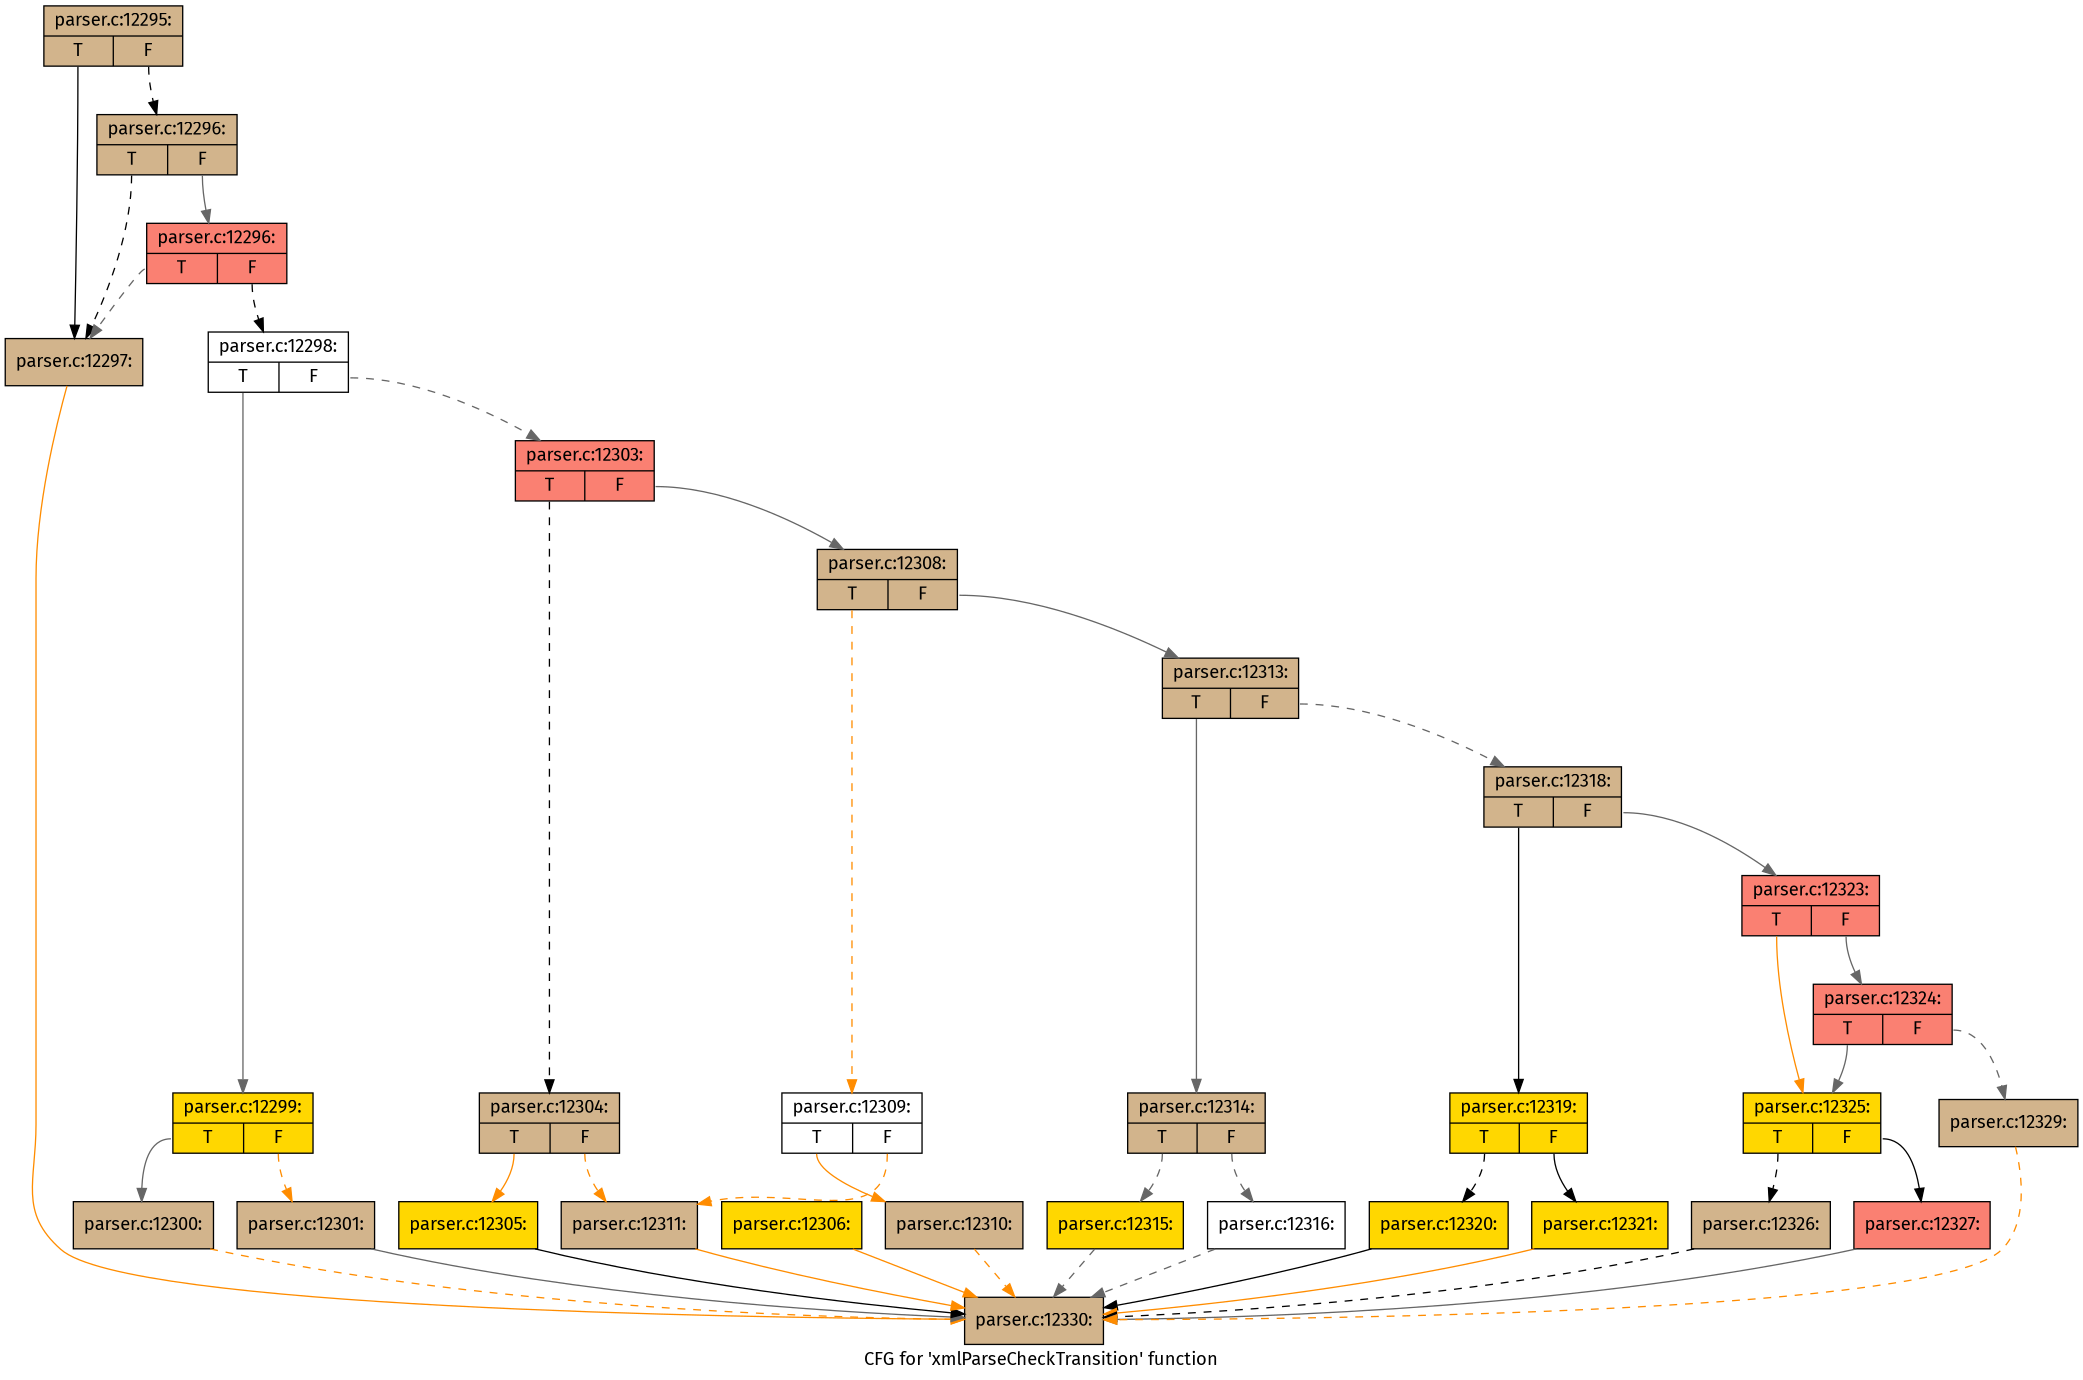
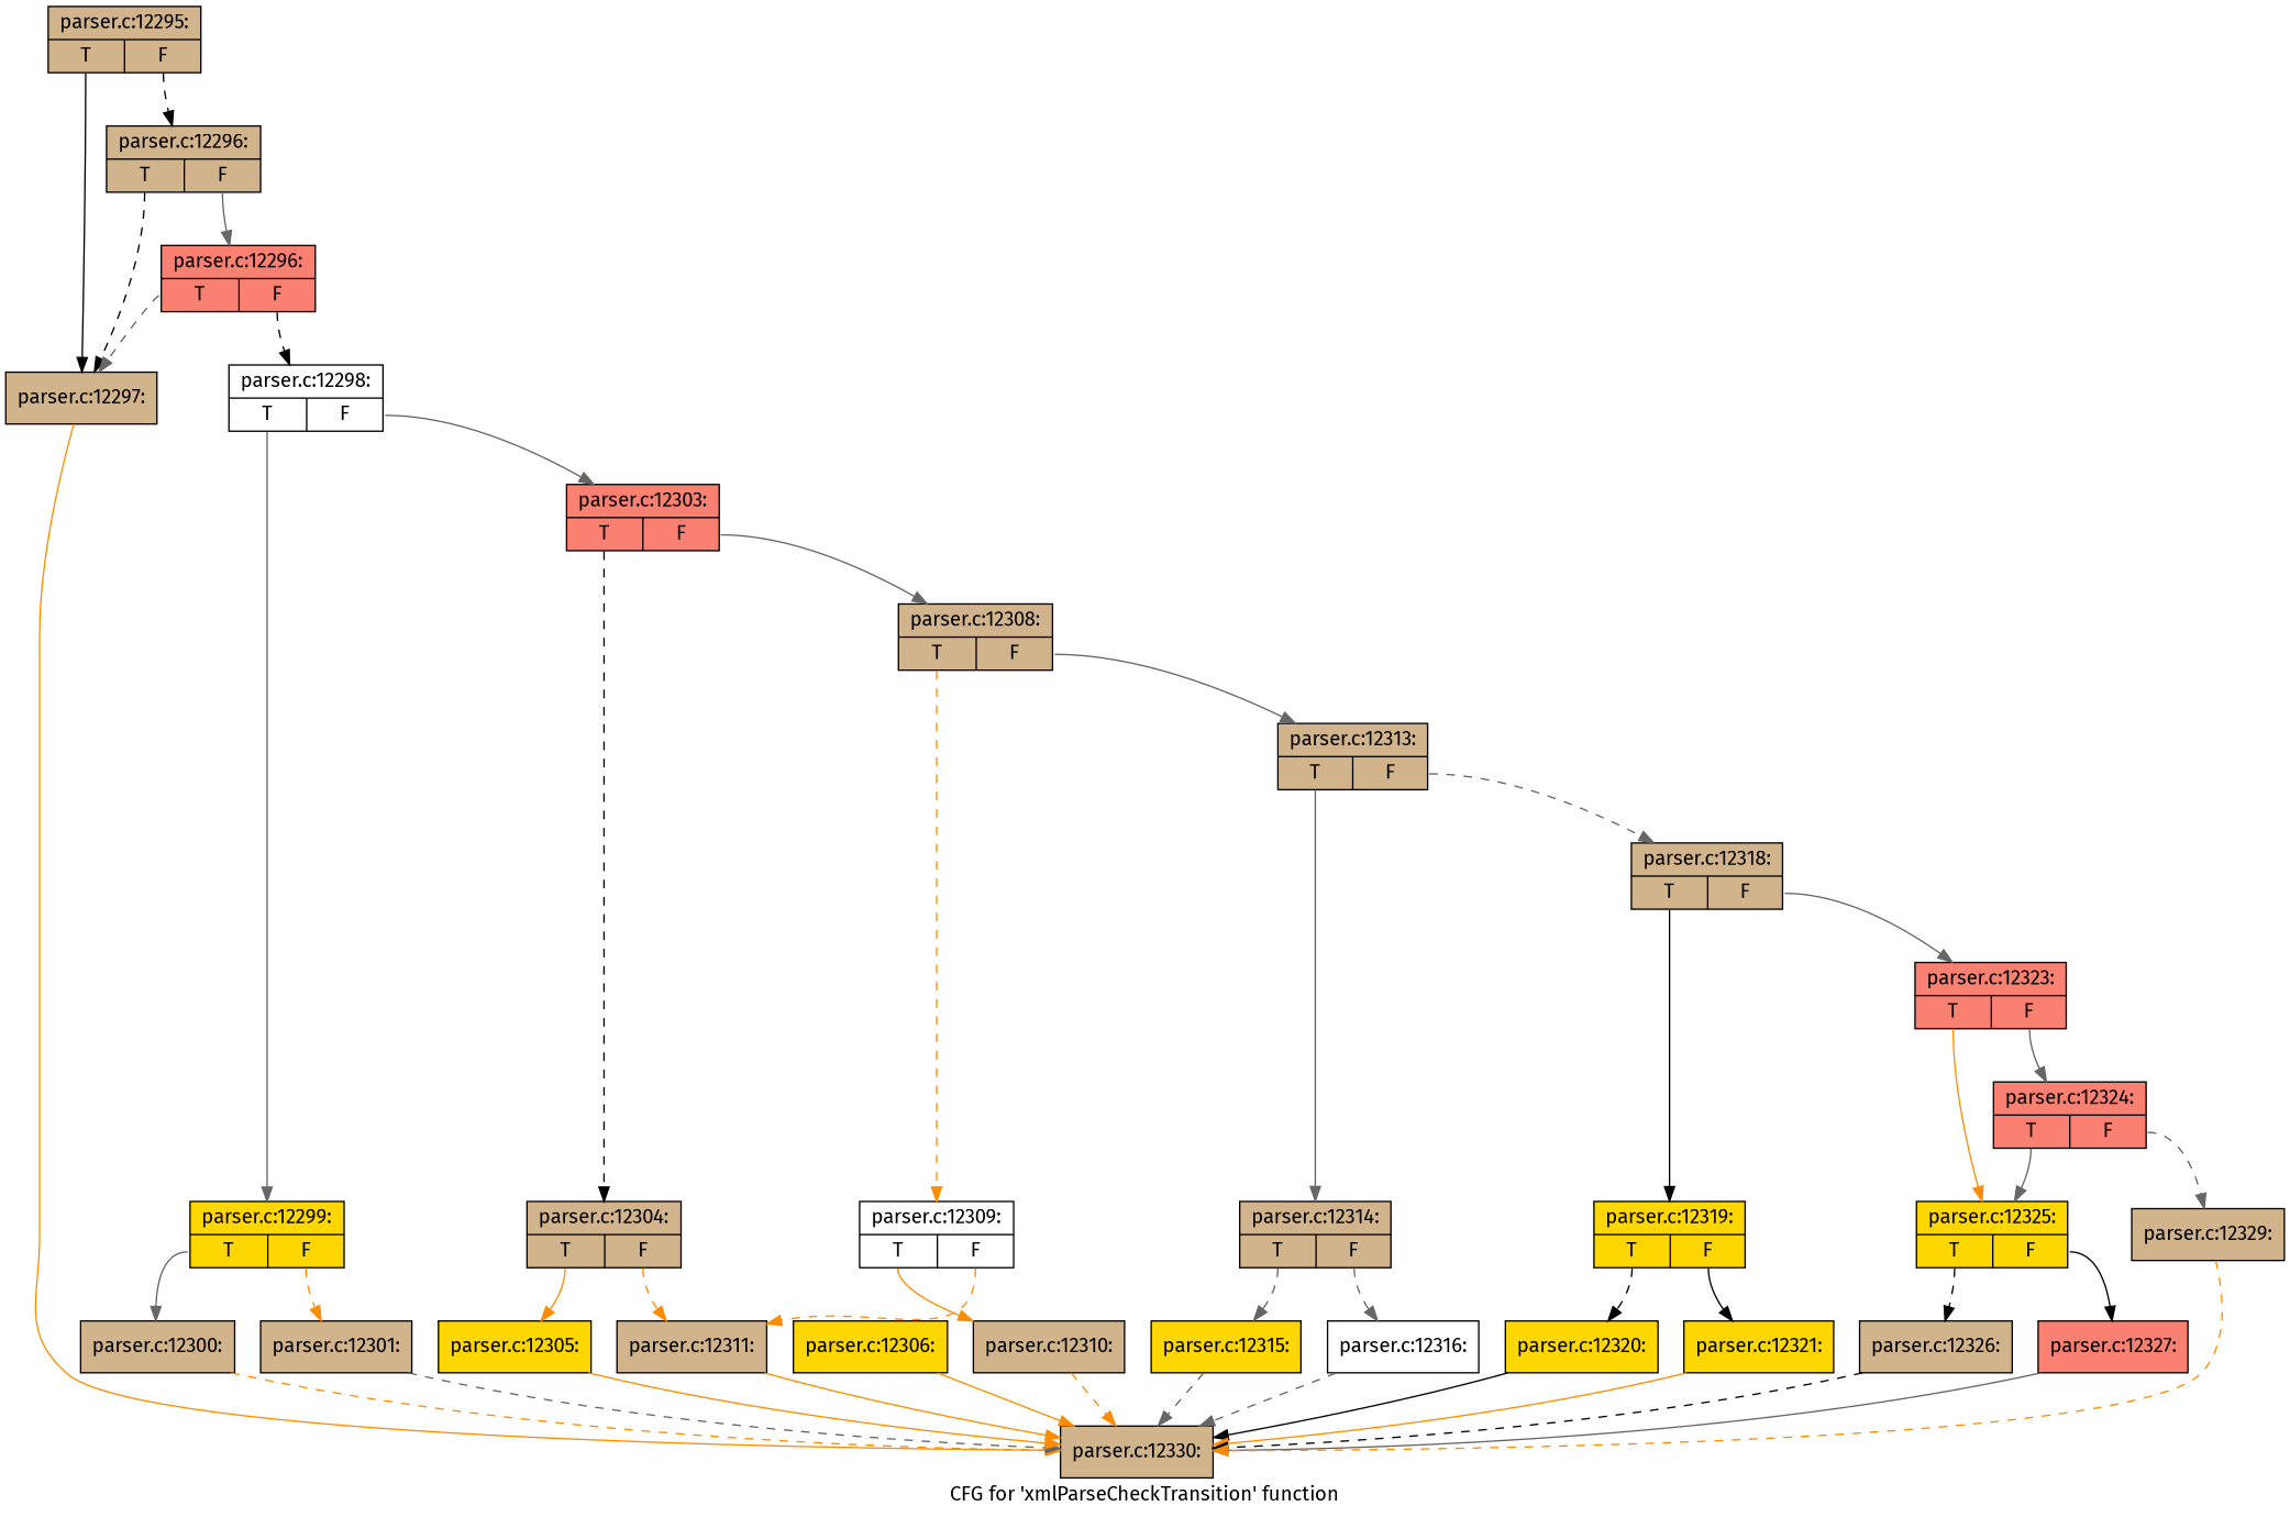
  digraph {
    fontname="Fira Sans"
    label="CFG for 'xmlParseCheckTransition' function"
    node [fillcolor=tan fontname="Fira Sans" shape=record style=filled]
    edge [color=gray40 fontname="Fira Sans" style=solid tailport=s0]
    n1 [label="{parser.c:12295:|{<s0>T|<s1>F}}"]
    n2 [label="{parser.c:12297:}"]
    n3 [label="{parser.c:12296:|{<s0>T|<s1>F}}"]
    n4 [label="{parser.c:12330:}"]
    n5 [fillcolor=salmon label="{parser.c:12296:|{<s0>T|<s1>F}}"]
    n6 [fillcolor=white label="{parser.c:12298:|{<s0>T|<s1>F}}"]
    n7 [fillcolor=gold label="{parser.c:12299:|{<s0>T|<s1>F}}"]
    n8 [fillcolor=salmon label="{parser.c:12303:|{<s0>T|<s1>F}}"]
    n9 [label="{parser.c:12300:}"]
    n10 [label="{parser.c:12301:}"]
    n11 [label="{parser.c:12304:|{<s0>T|<s1>F}}"]
    n12 [label="{parser.c:12308:|{<s0>T|<s1>F}}"]
    n13 [fillcolor=gold label="{parser.c:12305:}"]
    n14 [label="{parser.c:12311:}"]
    n15 [fillcolor=white label="{parser.c:12309:|{<s0>T|<s1>F}}"]
    n16 [label="{parser.c:12313:|{<s0>T|<s1>F}}"]
    n17 [fillcolor=gold label="{parser.c:12306:}"]
    n18 [label="{parser.c:12310:}"]
    n19 [label="{parser.c:12314:|{<s0>T|<s1>F}}"]
    n20 [label="{parser.c:12318:|{<s0>T|<s1>F}}"]
    n21 [fillcolor=gold label="{parser.c:12315:}"]
    n22 [fillcolor=white label="{parser.c:12316:}"]
    n23 [fillcolor=gold label="{parser.c:12319:|{<s0>T|<s1>F}}"]
    n24 [fillcolor=salmon label="{parser.c:12323:|{<s0>T|<s1>F}}"]
    n25 [fillcolor=gold label="{parser.c:12320:}"]
    n26 [fillcolor=gold label="{parser.c:12321:}"]
    n27 [fillcolor=gold label="{parser.c:12325:|{<s0>T|<s1>F}}"]
    n28 [fillcolor=salmon label="{parser.c:12324:|{<s0>T|<s1>F}}"]
    n29 [label="{parser.c:12326:}"]
    n30 [fillcolor=salmon label="{parser.c:12327:}"]
    n31 [label="{parser.c:12329:}"]
    n1 -> n2 [color=black]
    n1 -> n3 [color=black style=dashed tailport=s1]
    n2 -> n4 [color=darkorange]
    n3 -> n2 [color=black style=dashed]
    n3 -> n5 [tailport=s1]
    n5 -> n2 [style=dashed]
    n5 -> n6 [color=black style=dashed tailport=s1]
    n6 -> n7
-   n6 -> n8 [style=dashed tailport=s1]
+   n6 -> n8 [tailport=s1]
    n7 -> n9
    n7 -> n10 [color=darkorange style=dashed tailport=s1]
    n8 -> n11 [color=black style=dashed]
    n8 -> n12 [tailport=s1]
    n9 -> n4 [color=darkorange style=dashed]
-   n10 -> n4
+   n10 -> n4 [style=dashed]
    n11 -> n13 [color=darkorange]
    n11 -> n14 [color=darkorange style=dashed tailport=s1]
    n12 -> n15 [color=darkorange style=dashed]
    n12 -> n16 [tailport=s1]
-   n13 -> n4 [color=black]
+   n13 -> n4 [color=darkorange]
    n14 -> n4 [color=darkorange]
    n15 -> n14 [color=darkorange style=dashed tailport=s1]
    n15 -> n18 [color=darkorange]
    n16 -> n19
    n16 -> n20 [style=dashed tailport=s1]
    n17 -> n4 [color=darkorange]
    n18 -> n4 [color=darkorange style=dashed]
    n19 -> n21 [style=dashed]
    n19 -> n22 [style=dashed tailport=s1]
    n20 -> n23 [color=black]
    n20 -> n24 [tailport=s1]
    n21 -> n4 [style=dashed]
    n22 -> n4 [style=dashed]
    n23 -> n25 [color=black style=dashed]
    n23 -> n26 [color=black tailport=s1]
    n24 -> n27 [color=darkorange]
    n24 -> n28 [tailport=s1]
    n25 -> n4 [color=black]
    n26 -> n4 [color=darkorange]
    n27 -> n29 [color=black style=dashed]
    n27 -> n30 [color=black tailport=s1]
    n28 -> n27
    n28 -> n31 [style=dashed tailport=s1]
    n29 -> n4 [color=black style=dashed]
    n30 -> n4
    n31 -> n4 [color=darkorange style=dashed]
  }
